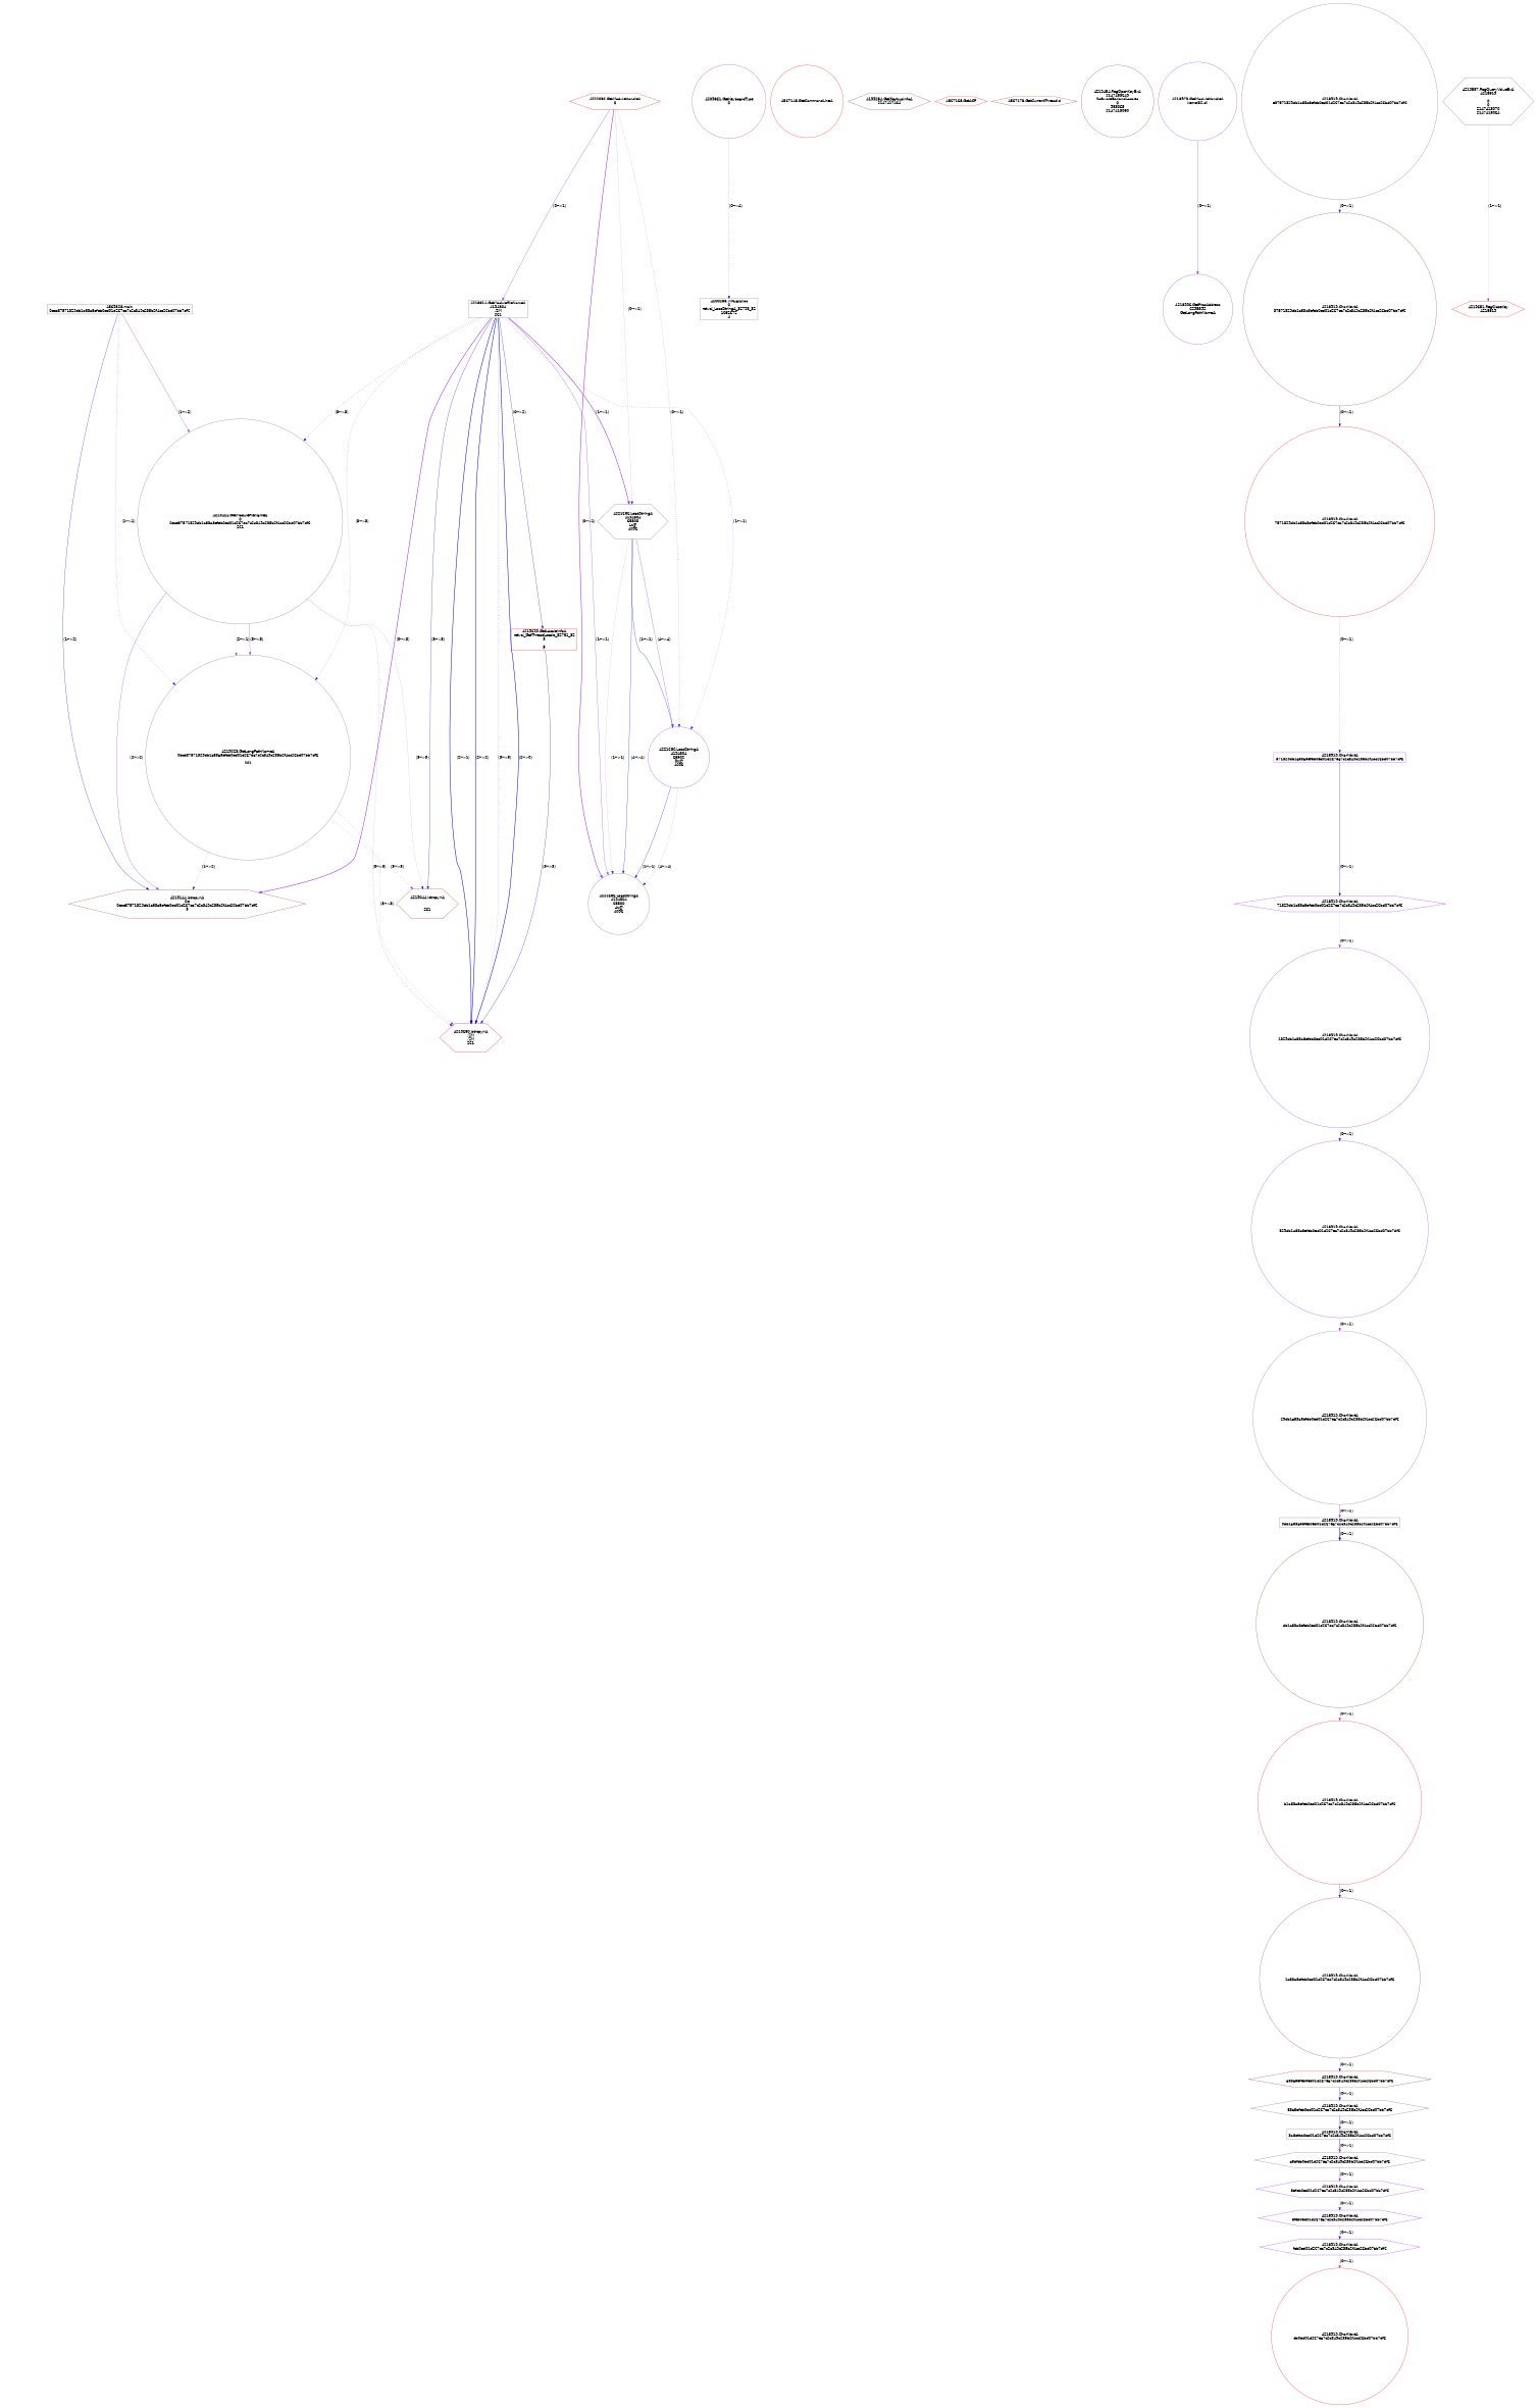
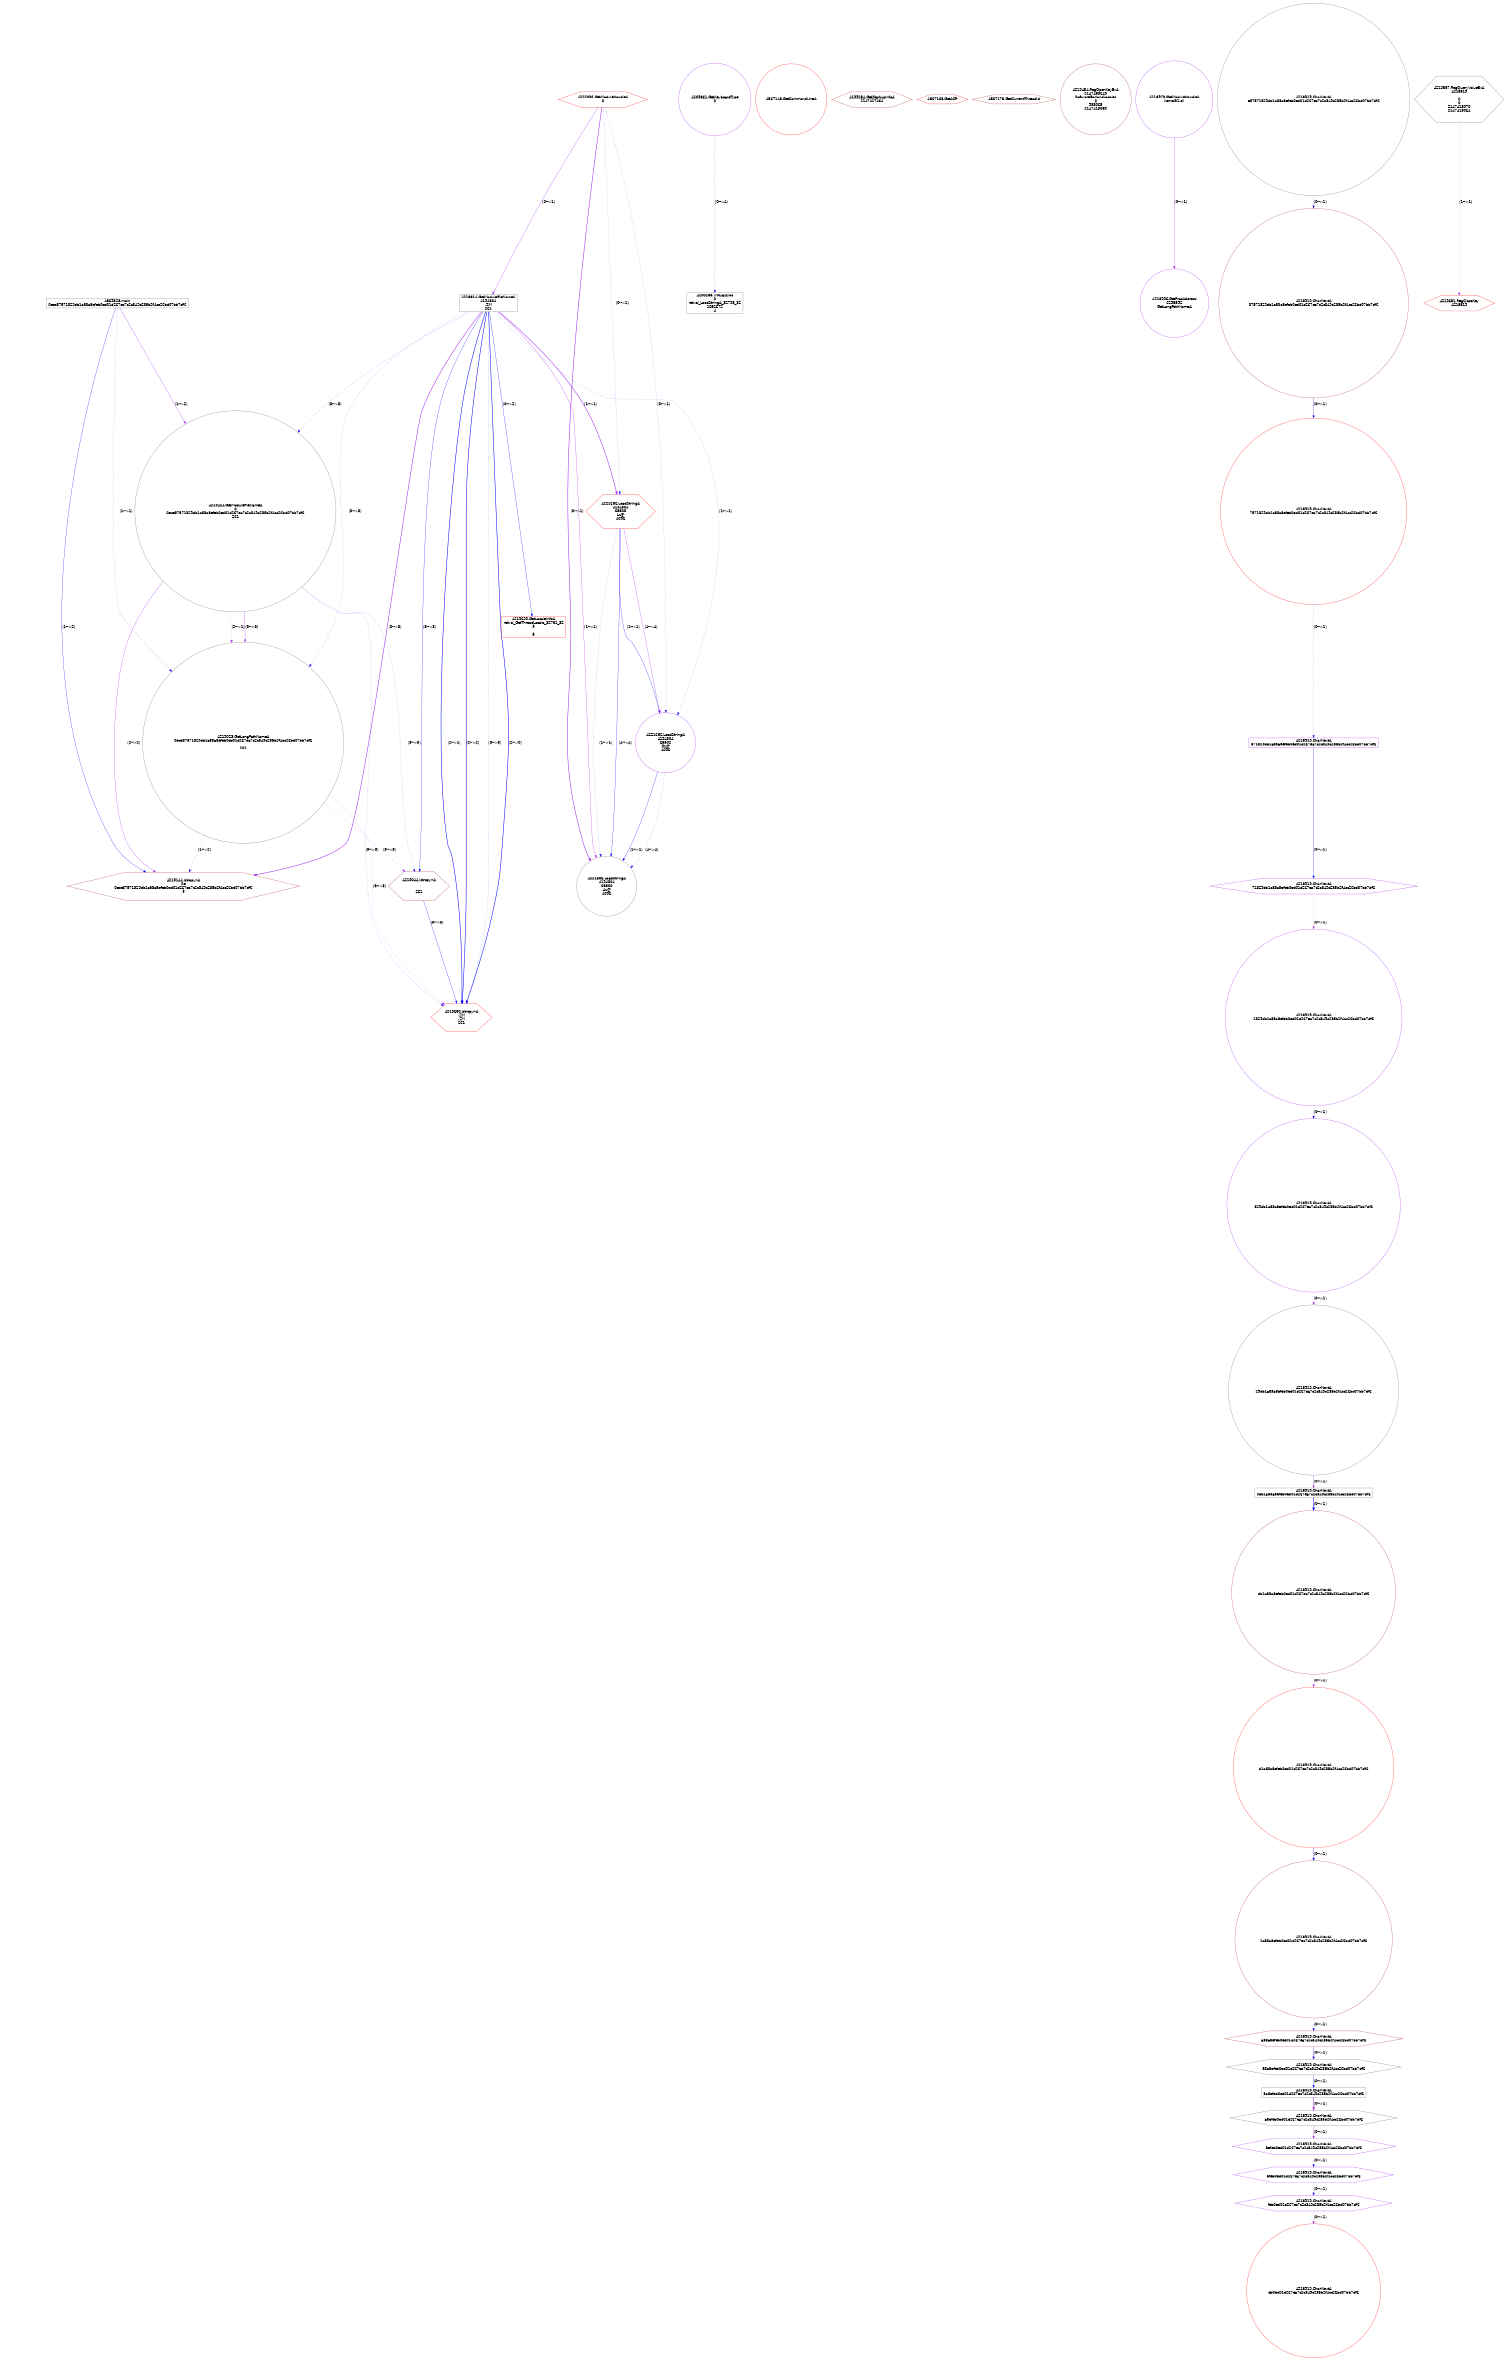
  digraph {
    fontname="DejaVu Sans"
    node [color=gray40 fontname="DejaVu Sans" shape=circle]
    edge [color=blue fontname="DejaVu Sans" style=dotted]
    n1 [label="4569328.main\n0ece37571329db1a83a8efeb0ed01d267ea7c2c349c235b2f4cc26bd07bb7df6" shape=box]
    n2 [label="4219424.GetModuleFileNameA\n0\n0ece37571329db1a83a8efeb0ed01d267ea7c2c349c235b2f4cc26bd07bb7df6\n261"]
    n3 [label="4219023.GetLongPathNameA\n0ece37571329db1a83a8efeb0ed01d267ea7c2c349c235b2f4cc26bd07bb7df6\n\n261"]
    n4 [color=brown label="4219144.lstrcpynA\n0e\n0ece37571329db1a83a8efeb0ed01d267ea7c2c349c235b2f4cc26bd07bb7df6\n3" shape=hexagon]
    n5 [color=brown label="4219044.lstrcpynA\n\n\n261" shape=hexagon]
    n6 [color=red label="4219680.lstrcpynA\n.ZM\n.ZM\n261" shape=hexagon]
    n7 [color=red label="4222036.GetModuleHandleA\n0" shape=hexagon]
    n8 [label="4218814.GetModuleFileNameA\n4194304\n.ZM\n261" shape=box]
-   n9 [label="4221686.LoadStringA\n4194304\n65503\nLz@\n4096" shape=hexagon]
+   n9 [color=red label="4221686.LoadStringA\n4194304\n65503\nLz@\n4096" shape=hexagon]
    n10 [color=purple label="4221686.LoadStringA\n4194304\n65502\nDz@\n4096"]
    n11 [label="4221686.LoadStringA\n4194304\n65500\n4z@\n4096"]
    n12 [color=red label="4219699.GetLocaleInfoA\nretval_GetThreadLocale_32781_32\n3\n\n5" shape=box]
    n13 [color=purple label="4209861.GetKeyboardType\n0"]
    n14 [label="4200288.VirtualAlloc\n0\nretval_LoadStringA_32793_32\n1052672\n4" shape=box]
    n15 [color=red label="4567148.GetCommandLineA\n"]
    n16 [color=brown label="4199254.GetStartupInfoA\n2147417464" shape=hexagon]
    n17 [color=red label="4567168.GetACP\n" shape=hexagon]
    n18 [color=brown label="4567178.GetCurrentThreadId\n" shape=hexagon]
    n19 [color=brown label="4219454.RegOpenKeyExA\n2147483649\nSoftware\Borland\Locales\n0\n983065\n2147413080"]
    n20 [color=purple label="4218973.GetModuleHandleA\nkernel32.dll"]
    n21 [color=purple label="4218996.GetProcAddress\n6295592\nGetLongPathNameA"]
    n22 [label="4218919.CharNextA\ne37571329db1a83a8efeb0ed01d267ea7c2c349c235b2f4cc26bd07bb7df6"]
    n23 [color=brown label="4218919.CharNextA\n37571329db1a83a8efeb0ed01d267ea7c2c349c235b2f4cc26bd07bb7df6"]
    n24 [color=red label="4218919.CharNextA\n7571329db1a83a8efeb0ed01d267ea7c2c349c235b2f4cc26bd07bb7df6"]
    n25 [color=purple label="4218919.CharNextA\n571329db1a83a8efeb0ed01d267ea7c2c349c235b2f4cc26bd07bb7df6" shape=box]
    n26 [color=purple label="4218919.CharNextA\n71329db1a83a8efeb0ed01d267ea7c2c349c235b2f4cc26bd07bb7df6" shape=hexagon]
    n27 [color=purple label="4218919.CharNextA\n1329db1a83a8efeb0ed01d267ea7c2c349c235b2f4cc26bd07bb7df6"]
    n28 [color=purple label="4218919.CharNextA\n329db1a83a8efeb0ed01d267ea7c2c349c235b2f4cc26bd07bb7df6"]
    n29 [label="4218919.CharNextA\n29db1a83a8efeb0ed01d267ea7c2c349c235b2f4cc26bd07bb7df6"]
    n30 [label="4218919.CharNextA\n9db1a83a8efeb0ed01d267ea7c2c349c235b2f4cc26bd07bb7df6" shape=box]
    n31 [color=brown label="4218919.CharNextA\ndb1a83a8efeb0ed01d267ea7c2c349c235b2f4cc26bd07bb7df6"]
    n32 [color=red label="4218919.CharNextA\nb1a83a8efeb0ed01d267ea7c2c349c235b2f4cc26bd07bb7df6"]
    n33 [color=brown label="4218919.CharNextA\n1a83a8efeb0ed01d267ea7c2c349c235b2f4cc26bd07bb7df6"]
    n34 [color=brown label="4218919.CharNextA\na83a8efeb0ed01d267ea7c2c349c235b2f4cc26bd07bb7df6" shape=hexagon]
    n35 [label="4218919.CharNextA\n83a8efeb0ed01d267ea7c2c349c235b2f4cc26bd07bb7df6" shape=hexagon]
    n36 [label="4218919.CharNextA\n3a8efeb0ed01d267ea7c2c349c235b2f4cc26bd07bb7df6" shape=box]
    n37 [label="4218919.CharNextA\na8efeb0ed01d267ea7c2c349c235b2f4cc26bd07bb7df6" shape=hexagon]
    n38 [color=purple label="4218919.CharNextA\n8efeb0ed01d267ea7c2c349c235b2f4cc26bd07bb7df6" shape=hexagon]
    n39 [color=purple label="4218919.CharNextA\nefeb0ed01d267ea7c2c349c235b2f4cc26bd07bb7df6" shape=hexagon]
    n40 [color=purple label="4218919.CharNextA\nfeb0ed01d267ea7c2c349c235b2f4cc26bd07bb7df6" shape=hexagon]
    n41 [color=red label="4218919.CharNextA\neb0ed01d267ea7c2c349c235b2f4cc26bd07bb7df6"]
    n42 [label="4219587.RegQueryValueExA\n4218819\n\n0\n0\n2147413070\n2147413064" shape=hexagon]
    n43 [color=red label="4219651.RegCloseKey\n4218819" shape=hexagon]
    n1 -> n2 [color=purple label="(1-->2)" style=solid]
    n1 -> n3 [label="(1-->1)"]
    n1 -> n4 [label="(1-->2)" style=solid]
    n2 -> n3 [color=purple label="(2-->1)"]
    n2 -> n3 [color=purple label="(3-->3)" style=solid]
    n2 -> n4 [color=purple label="(2-->2)" style=solid]
    n2 -> n5 [label="(3-->3)"]
    n2 -> n6 [label="(3-->3)"]
    n3 -> n4 [label="(1-->2)"]
    n3 -> n5 [color=purple label="(3-->3)"]
    n3 -> n6 [color=purple label="(3-->3)"]
-   n12 -> n6 [label="(3-->3)" style=solid]
+   n5 -> n6 [label="(3-->3)" style=solid]
    n7 -> n8 [color=purple label="(0-->1)" style=solid]
    n7 -> n9 [label="(0-->1)"]
    n7 -> n10 [label="(0-->1)"]
    n7 -> n11 [color=purple label="(0-->1)" style=bold]
    n8 -> n2 [label="(3-->3)"]
    n8 -> n3 [label="(3-->3)"]
    n8 -> n4 [color=purple label="(0-->3)" style=bold]
    n8 -> n5 [label="(3-->3)" style=solid]
    n8 -> n6 [label="(2-->1)" style=bold]
    n8 -> n6 [label="(2-->2)" style=bold]
    n8 -> n6 [label="(3-->3)"]
    n8 -> n6 [label="(2-->0)" style=bold]
    n8 -> n9 [color=purple label="(1-->1)" style=bold]
    n8 -> n10 [label="(1-->1)"]
    n8 -> n11 [color=purple label="(1-->1)" style=solid]
    n8 -> n12 [label="(0-->2)" style=solid]
    n9 -> n10 [label="(1-->1)" style=solid]
    n9 -> n10 [color=purple label="(4-->4)" style=solid]
    n9 -> n11 [label="(1-->1)"]
    n9 -> n11 [label="(4-->4)" style=solid]
    n10 -> n11 [label="(1-->1)" style=solid]
    n10 -> n11 [label="(4-->4)"]
    n13 -> n14 [label="(0-->4)"]
    n20 -> n21 [color=purple label="(0-->1)" style=solid]
    n22 -> n23 [label="(0-->1)"]
    n23 -> n24 [label="(0-->1)" style=solid]
    n24 -> n25 [label="(0-->1)"]
    n25 -> n26 [label="(0-->1)" style=solid]
    n26 -> n27 [color=purple label="(0-->1)"]
    n27 -> n28 [label="(0-->1)"]
    n28 -> n29 [color=purple label="(0-->1)"]
    n29 -> n30 [color=purple label="(0-->1)" style=solid]
    n30 -> n31 [label="(0-->1)" style=bold]
    n31 -> n32 [color=purple label="(0-->1)"]
    n32 -> n33 [label="(0-->1)" style=solid]
    n33 -> n34 [label="(0-->1)"]
    n34 -> n35 [label="(0-->1)" style=solid]
    n35 -> n36 [label="(0-->1)" style=solid]
    n36 -> n37 [color=purple label="(0-->1)" style=bold]
    n37 -> n38 [color=purple label="(0-->1)" style=solid]
    n38 -> n39 [label="(0-->1)"]
    n39 -> n40 [label="(0-->1)"]
    n40 -> n41 [color=purple label="(0-->1)"]
    n42 -> n43 [color=purple label="(1-->1)"]
  }
